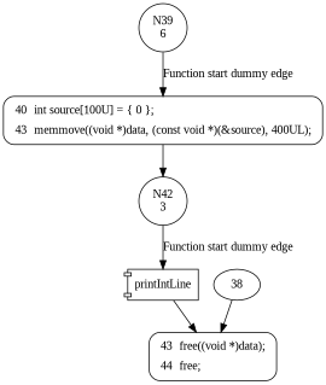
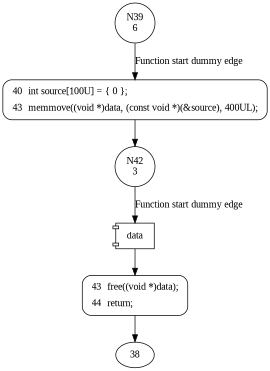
  digraph {
    fontname="Liberation Serif"
    node [fontname="Liberation Serif" shape=circle]
    edge [fontname="Liberation Serif"]
    n1 [label="N39\n6"]
    n2 [fillcolor=white label=<<table border="0" cellborder="0" cellpadding="3" bgcolor="white"><tr><td align="right">40</td><td align="left">int source[100U] = &#123; 0 &#125;;</td></tr><tr><td align="right">43</td><td align="left">memmove((void *)data, (const void *)(&amp;source), 400UL);</td></tr></table>> penwidth=1 shape=Mrecord style="filled,bold"]
    n3 [label="N42\n3"]
-   n4 [label=printIntLine shape=component]
-   n5 [fillcolor=white label=<<table border="0" cellborder="0" cellpadding="3" bgcolor="white"><tr><td align="right">43</td><td align="left">free((void *)data);</td></tr><tr><td align="right">44</td><td align="left">free;</td></tr></table>> penwidth=1 shape=Mrecord style="filled,bold"]
+   n4 [label=data shape=component]
+   n5 [fillcolor=white label=<<table border="0" cellborder="0" cellpadding="3" bgcolor="white"><tr><td align="right">43</td><td align="left">free((void *)data);</td></tr><tr><td align="right">44</td><td align="left">return;</td></tr></table>> penwidth=1 shape=Mrecord style="filled,bold"]
    38 [shape=""]
    n1 -> n2 [label="Function start dummy edge"]
    n2 -> n3
    n3 -> n4 [label="Function start dummy edge"]
    n4 -> n5
-   38 -> n5
+   n5 -> 38
  }
